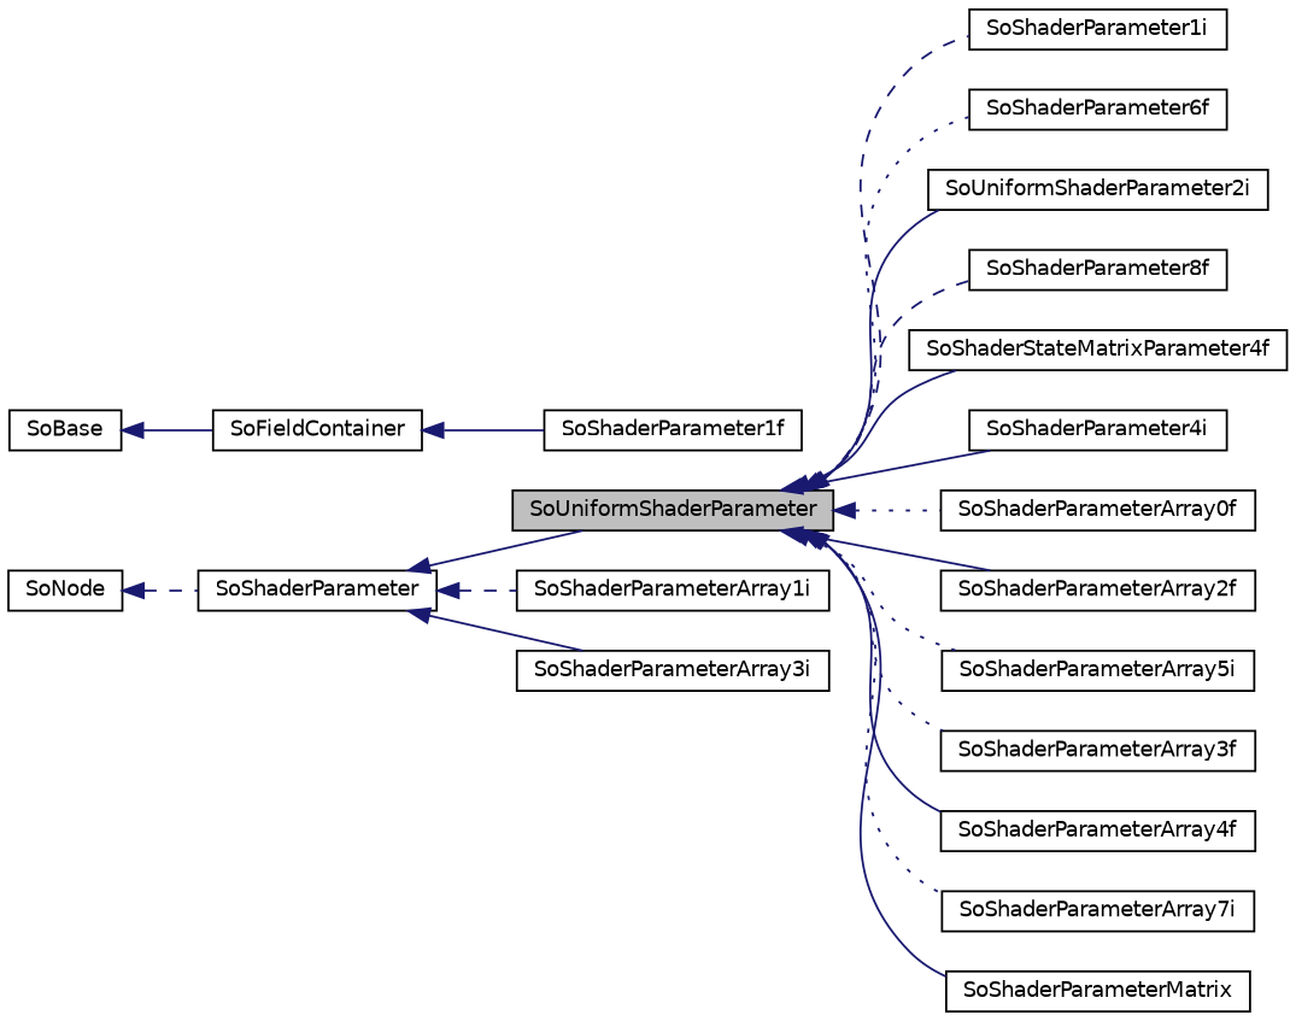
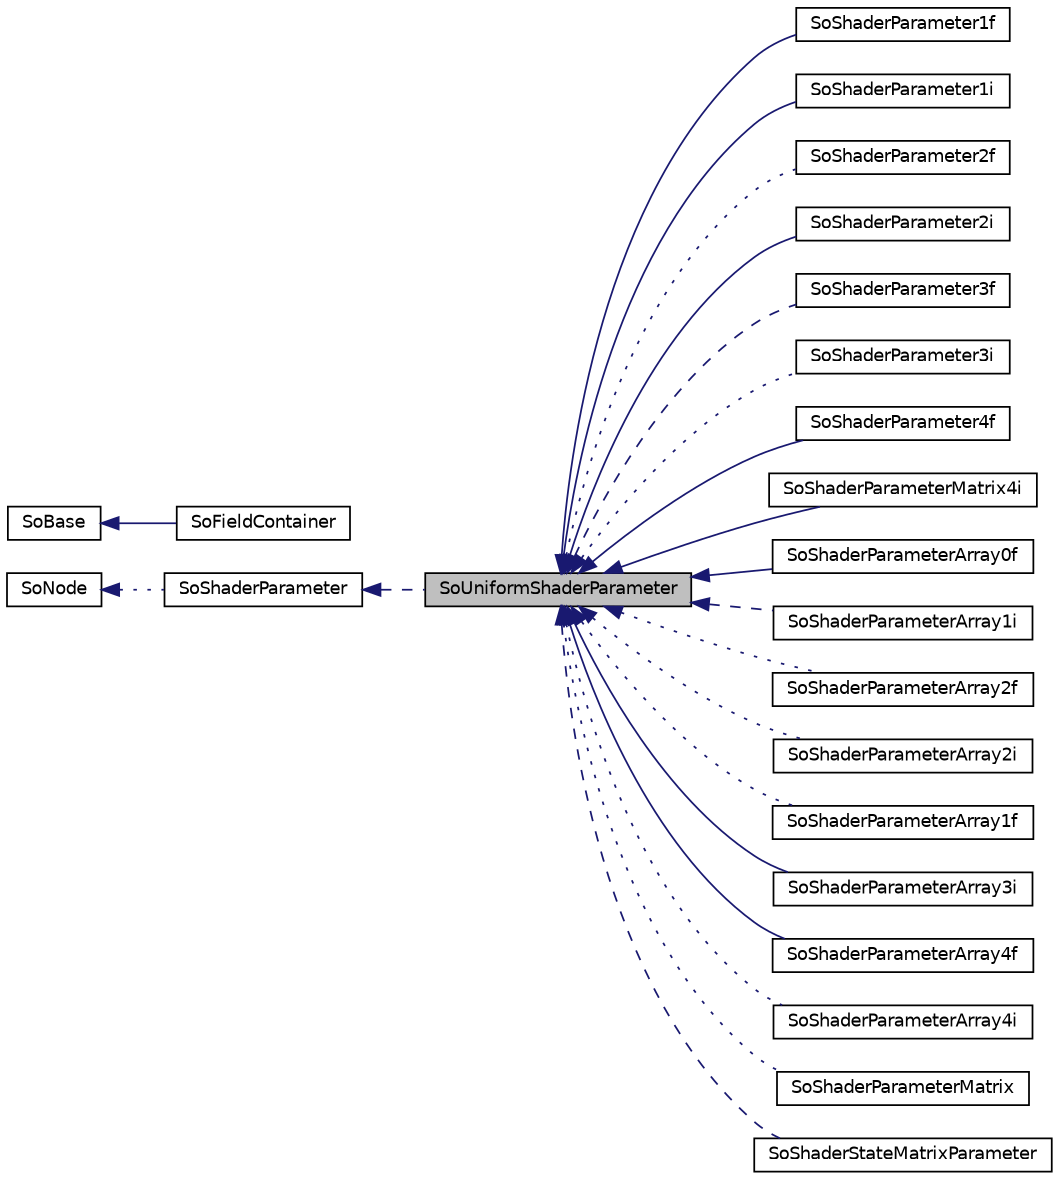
  digraph {
    rankdir=LR
    node [color=black fillcolor=white fontname=Helvetica fontsize=10 shape=record style=filled]
    edge [color=midnightblue dir=back fontname=Helvetica fontsize=10 labelfontname=Helvetica labelfontsize=10 style=solid]
    n1 [fillcolor=grey75 fontcolor=black height=0.2 label=SoUniformShaderParameter width=0.4]
    n2 [height=0.2 label=SoShaderParameter1f width=0.4]
    n3 [height=0.2 label=SoShaderParameter1i width=0.4]
-   n4 [height=0.2 label=SoShaderParameter6f width=0.4]
-   n5 [height=0.2 label=SoUniformShaderParameter2i width=0.4]
-   n6 [height=0.2 label=SoShaderParameter8f width=0.4]
-   n8 [height=0.2 label=SoShaderStateMatrixParameter4f width=0.4]
-   n9 [height=0.2 label=SoShaderParameter4i width=0.4]
+   n4 [height=0.2 label=SoShaderParameter2f width=0.4]
+   n5 [height=0.2 label=SoShaderParameter2i width=0.4]
+   n6 [height=0.2 label=SoShaderParameter3f width=0.4]
+   n7 [height=0.2 label=SoShaderParameter3i width=0.4]
+   n8 [height=0.2 label=SoShaderParameter4f width=0.4]
+   n9 [height=0.2 label=SoShaderParameterMatrix4i width=0.4]
    n10 [height=0.2 label=SoShaderParameterArray0f width=0.4]
    n11 [height=0.2 label=SoShaderParameterArray1i width=0.4]
    n12 [height=0.2 label=SoShaderParameterArray2f width=0.4]
-   n13 [height=0.2 label=SoShaderParameterArray5i width=0.4]
-   n14 [height=0.2 label=SoShaderParameterArray3f width=0.4]
+   n13 [height=0.2 label=SoShaderParameterArray2i width=0.4]
+   n14 [height=0.2 label=SoShaderParameterArray1f width=0.4]
    n15 [height=0.2 label=SoShaderParameterArray3i width=0.4]
    n16 [height=0.2 label=SoShaderParameterArray4f width=0.4]
-   n17 [height=0.2 label=SoShaderParameterArray7i width=0.4]
+   n17 [height=0.2 label=SoShaderParameterArray4i width=0.4]
    n18 [height=0.2 label=SoShaderParameterMatrix width=0.4]
+   n19 [height=0.2 label=SoShaderStateMatrixParameter width=0.4]
    n20 [height=0.2 label=SoShaderParameter width=0.4]
    n21 [height=0.2 label=SoNode width=0.4]
    n22 [height=0.2 label=SoFieldContainer width=0.4]
    n23 [height=0.2 label=SoBase width=0.4]
-   n22 -> n2
-   n1 -> n3 [style=dashed]
+   n1 -> n2
+   n1 -> n3
    n1 -> n4 [style=dotted]
    n1 -> n5
    n1 -> n6 [style=dashed]
+   n1 -> n7 [style=dotted]
    n1 -> n8
    n1 -> n9
-   n1 -> n10 [style=dotted]
-   n20 -> n11 [style=dashed]
-   n1 -> n12
+   n1 -> n10
+   n1 -> n11 [style=dashed]
+   n1 -> n12 [style=dotted]
    n1 -> n13 [style=dotted]
    n1 -> n14 [style=dotted]
-   n20 -> n15
+   n1 -> n15
    n1 -> n16
    n1 -> n17 [style=dotted]
-   n1 -> n18
-   n20 -> n1
-   n21 -> n20 [style=dashed]
+   n1 -> n18 [style=dotted]
+   n1 -> n19 [style=dashed]
+   n20 -> n1 [style=dashed]
+   n21 -> n20 [style=dotted]
    n23 -> n22
  }
